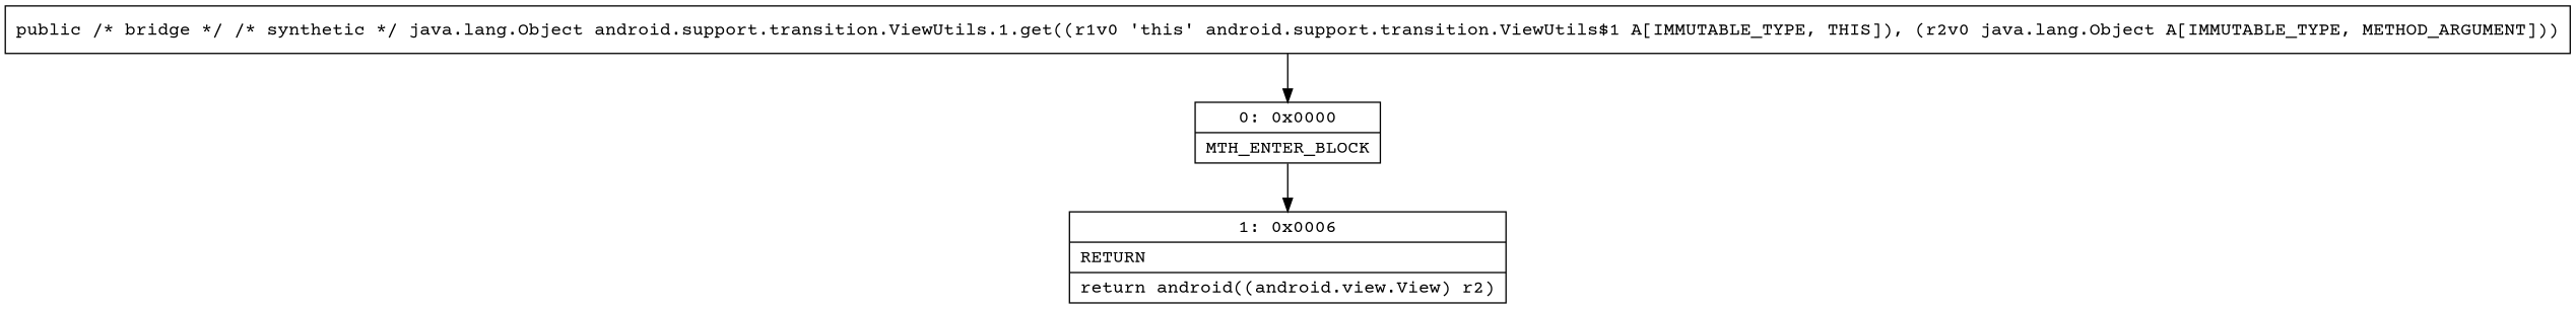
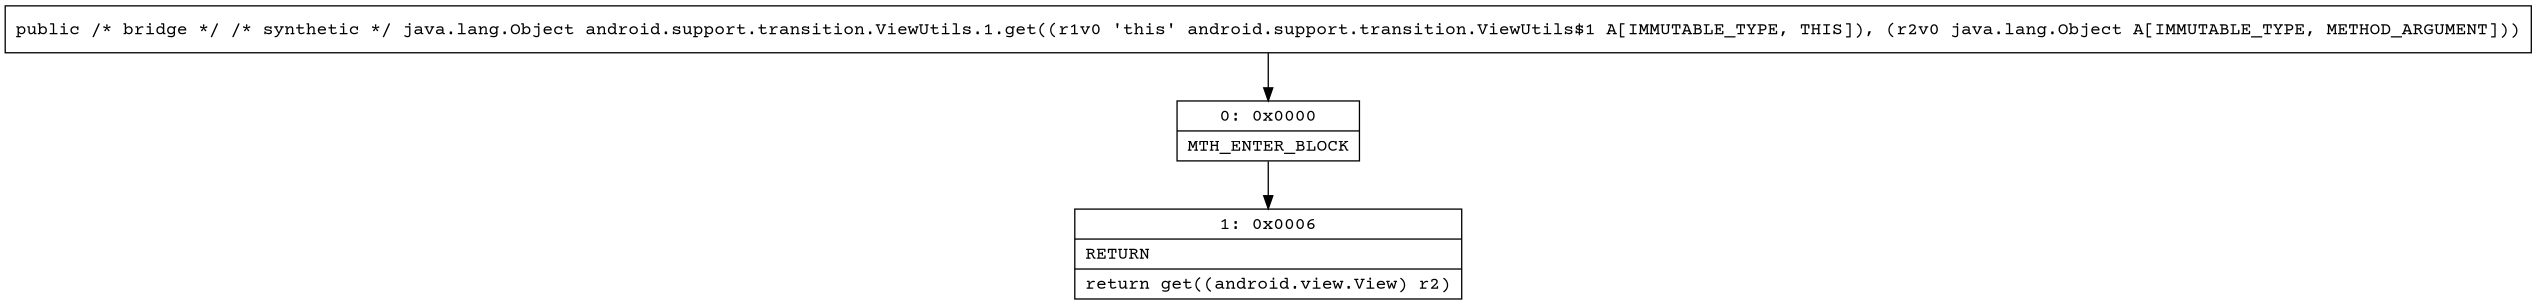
  digraph {
    fontname="Courier Prime"
    node [shape=record fontname="Courier Prime"]
    edge [fontname="Courier Prime"]
    n1 [label="{0\:\ 0x0000|MTH_ENTER_BLOCK\l}"]
-   n2 [label="{1\:\ 0x0006|RETURN\l|return android((android.view.View) r2)\l}"]
+   n2 [label="{1\:\ 0x0006|RETURN\l|return get((android.view.View) r2)\l}"]
    n3 [label="{public \/* bridge *\/ \/* synthetic *\/ java.lang.Object android.support.transition.ViewUtils.1.get((r1v0 'this' android.support.transition.ViewUtils$1 A[IMMUTABLE_TYPE, THIS]), (r2v0 java.lang.Object A[IMMUTABLE_TYPE, METHOD_ARGUMENT])) }"]
    n1 -> n2
    n3 -> n1
  }
